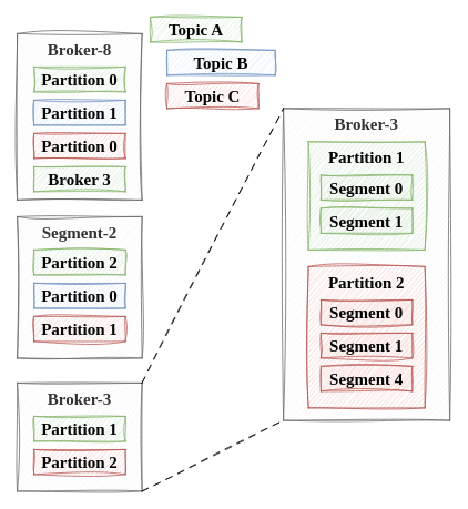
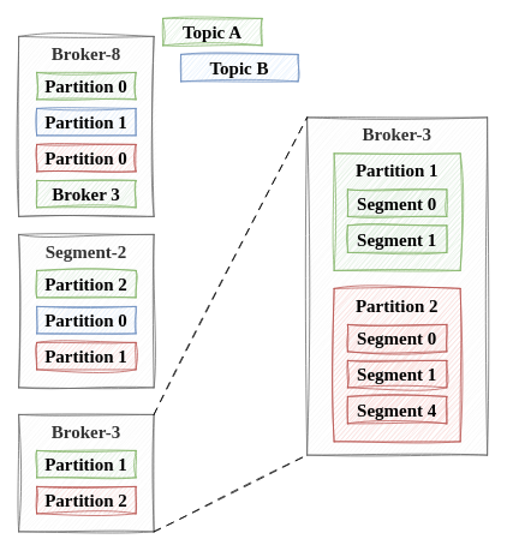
  <mxCell id="0" />
  <mxCell id="1" parent="0" />
  <mxCell id="2" value="&lt;b&gt;Broker-8&lt;/b&gt;" style="rounded=0;whiteSpace=wrap;html=1;sketch=1;hachureGap=4;jiggle=2;curveFitting=1;fontFamily=Architects Daughter;fontSource=https%3A%2F%2Ffonts.googleapis.com%2Fcss%3Ffamily%3DArchitects%2BDaughter;fontSize=20;verticalAlign=top;fillColor=#f5f5f5;fontColor=#333333;strokeColor=#666666;" parent="1" vertex="1"><mxGeometry x="20" y="40" width="150" height="200" as="geometry" /></mxCell>
  <mxCell id="3" value="&lt;b&gt;Partition 0&lt;/b&gt;" style="rounded=0;whiteSpace=wrap;html=1;sketch=1;hachureGap=4;jiggle=2;curveFitting=1;fontFamily=Architects Daughter;fontSource=https%3A%2F%2Ffonts.googleapis.com%2Fcss%3Ffamily%3DArchitects%2BDaughter;fontSize=20;fillColor=#d5e8d4;strokeColor=#82b366;" parent="1" vertex="1"><mxGeometry x="40" y="80" width="110" height="30" as="geometry" /></mxCell>
  <mxCell id="4" value="&lt;b&gt;Partition 1&lt;/b&gt;" style="rounded=0;whiteSpace=wrap;html=1;sketch=1;hachureGap=4;jiggle=2;curveFitting=1;fontFamily=Architects Daughter;fontSource=https%3A%2F%2Ffonts.googleapis.com%2Fcss%3Ffamily%3DArchitects%2BDaughter;fontSize=20;fillColor=#dae8fc;strokeColor=#6c8ebf;" parent="1" vertex="1"><mxGeometry x="40" y="120" width="110" height="30" as="geometry" /></mxCell>
  <mxCell id="5" value="&lt;b&gt;Partition 0&lt;/b&gt;" style="rounded=0;whiteSpace=wrap;html=1;sketch=1;hachureGap=4;jiggle=2;curveFitting=1;fontFamily=Architects Daughter;fontSource=https%3A%2F%2Ffonts.googleapis.com%2Fcss%3Ffamily%3DArchitects%2BDaughter;fontSize=20;fillColor=#f8cecc;strokeColor=#b85450;" parent="1" vertex="1"><mxGeometry x="40" y="160" width="110" height="30" as="geometry" /></mxCell>
  <mxCell id="6" value="&lt;span&gt;Segment-2&lt;/span&gt;" style="rounded=0;whiteSpace=wrap;html=1;sketch=1;hachureGap=4;jiggle=2;curveFitting=1;fontFamily=Architects Daughter;fontSource=https%3A%2F%2Ffonts.googleapis.com%2Fcss%3Ffamily%3DArchitects%2BDaughter;fontSize=20;verticalAlign=top;fillColor=#f5f5f5;fontColor=#333333;strokeColor=#666666;fontStyle=1" parent="1" vertex="1"><mxGeometry x="20" y="260" width="150" height="170" as="geometry" /></mxCell>
  <mxCell id="7" value="&lt;b&gt;Partition 2&lt;/b&gt;" style="rounded=0;whiteSpace=wrap;html=1;sketch=1;hachureGap=4;jiggle=2;curveFitting=1;fontFamily=Architects Daughter;fontSource=https%3A%2F%2Ffonts.googleapis.com%2Fcss%3Ffamily%3DArchitects%2BDaughter;fontSize=20;fillColor=#d5e8d4;strokeColor=#82b366;" parent="1" vertex="1"><mxGeometry x="40" y="300" width="110" height="30" as="geometry" /></mxCell>
  <mxCell id="8" value="&lt;b&gt;Partition 0&lt;/b&gt;" style="rounded=0;whiteSpace=wrap;html=1;sketch=1;hachureGap=4;jiggle=2;curveFitting=1;fontFamily=Architects Daughter;fontSource=https%3A%2F%2Ffonts.googleapis.com%2Fcss%3Ffamily%3DArchitects%2BDaughter;fontSize=20;fillColor=#dae8fc;strokeColor=#6c8ebf;" parent="1" vertex="1"><mxGeometry x="40" y="340" width="110" height="30" as="geometry" /></mxCell>
  <mxCell id="9" value="&lt;b&gt;Partition 1&lt;/b&gt;" style="rounded=0;whiteSpace=wrap;html=1;sketch=1;hachureGap=4;jiggle=2;curveFitting=1;fontFamily=Architects Daughter;fontSource=https%3A%2F%2Ffonts.googleapis.com%2Fcss%3Ffamily%3DArchitects%2BDaughter;fontSize=20;fillColor=#f8cecc;strokeColor=#b85450;" parent="1" vertex="1"><mxGeometry x="40" y="380" width="110" height="30" as="geometry" /></mxCell>
  <mxCell id="10" value="&lt;b&gt;Broker-3&lt;/b&gt;" style="rounded=0;whiteSpace=wrap;html=1;sketch=1;hachureGap=4;jiggle=2;curveFitting=1;fontFamily=Architects Daughter;fontSource=https%3A%2F%2Ffonts.googleapis.com%2Fcss%3Ffamily%3DArchitects%2BDaughter;fontSize=20;verticalAlign=top;fillColor=#f5f5f5;strokeColor=#666666;fontColor=#333333;" parent="1" vertex="1"><mxGeometry x="20" y="460" width="150" height="130" as="geometry" /></mxCell>
  <mxCell id="11" value="&lt;b&gt;Partition 1&lt;/b&gt;" style="rounded=0;whiteSpace=wrap;html=1;sketch=1;hachureGap=4;jiggle=2;curveFitting=1;fontFamily=Architects Daughter;fontSource=https%3A%2F%2Ffonts.googleapis.com%2Fcss%3Ffamily%3DArchitects%2BDaughter;fontSize=20;fillColor=#d5e8d4;strokeColor=#82b366;" parent="1" vertex="1"><mxGeometry x="40" y="500" width="110" height="30" as="geometry" /></mxCell>
  <mxCell id="12" value="&lt;b&gt;Partition 2&lt;/b&gt;" style="rounded=0;whiteSpace=wrap;html=1;sketch=1;hachureGap=4;jiggle=2;curveFitting=1;fontFamily=Architects Daughter;fontSource=https%3A%2F%2Ffonts.googleapis.com%2Fcss%3Ffamily%3DArchitects%2BDaughter;fontSize=20;fillColor=#f8cecc;strokeColor=#b85450;" parent="1" vertex="1"><mxGeometry x="40" y="540" width="110" height="30" as="geometry" /></mxCell>
  <mxCell id="13" value="&lt;b&gt;Topic A&lt;/b&gt;" style="rounded=0;whiteSpace=wrap;html=1;sketch=1;hachureGap=4;jiggle=2;curveFitting=1;fontFamily=Architects Daughter;fontSource=https%3A%2F%2Ffonts.googleapis.com%2Fcss%3Ffamily%3DArchitects%2BDaughter;fontSize=20;fillColor=#d5e8d4;strokeColor=#82b366;" parent="1" vertex="1"><mxGeometry x="180" y="20" width="110" height="30" as="geometry" /></mxCell>
  <mxCell id="14" value="&lt;b&gt;Topic B&lt;/b&gt;" style="rounded=0;whiteSpace=wrap;html=1;sketch=1;hachureGap=4;jiggle=2;curveFitting=1;fontFamily=Architects Daughter;fontSource=https%3A%2F%2Ffonts.googleapis.com%2Fcss%3Ffamily%3DArchitects%2BDaughter;fontSize=20;fillColor=#dae8fc;strokeColor=#6c8ebf;" parent="1" vertex="1"><mxGeometry x="200" y="60" width="130" height="30" as="geometry" /></mxCell>
- <mxCell id="15" value="&lt;b&gt;Topic C&lt;/b&gt;" style="rounded=0;whiteSpace=wrap;html=1;sketch=1;hachureGap=4;jiggle=2;curveFitting=1;fontFamily=Architects Daughter;fontSource=https%3A%2F%2Ffonts.googleapis.com%2Fcss%3Ffamily%3DArchitects%2BDaughter;fontSize=20;fillColor=#f8cecc;strokeColor=#b85450;" parent="1" vertex="1"><mxGeometry x="200" y="100" width="110" height="30" as="geometry" /></mxCell>
  <mxCell id="16" value="&lt;b&gt;Broker-3&lt;/b&gt;" style="rounded=0;whiteSpace=wrap;html=1;sketch=1;hachureGap=4;jiggle=2;curveFitting=1;fontFamily=Architects Daughter;fontSource=https%3A%2F%2Ffonts.googleapis.com%2Fcss%3Ffamily%3DArchitects%2BDaughter;fontSize=20;verticalAlign=top;fillColor=#f5f5f5;fontColor=#333333;strokeColor=#666666;" parent="1" vertex="1"><mxGeometry x="340" y="130" width="200" height="375" as="geometry" /></mxCell>
  <mxCell id="17" value="&lt;b&gt;Partition 1&lt;/b&gt;" style="rounded=0;whiteSpace=wrap;html=1;sketch=1;hachureGap=4;jiggle=2;curveFitting=1;fontFamily=Architects Daughter;fontSource=https%3A%2F%2Ffonts.googleapis.com%2Fcss%3Ffamily%3DArchitects%2BDaughter;fontSize=20;fillColor=#d5e8d4;strokeColor=#82b366;verticalAlign=top;" parent="1" vertex="1"><mxGeometry x="370" y="170" width="140" height="130" as="geometry" /></mxCell>
  <mxCell id="18" value="&lt;b&gt;Partition 2&lt;/b&gt;" style="rounded=0;whiteSpace=wrap;html=1;sketch=1;hachureGap=4;jiggle=2;curveFitting=1;fontFamily=Architects Daughter;fontSource=https%3A%2F%2Ffonts.googleapis.com%2Fcss%3Ffamily%3DArchitects%2BDaughter;fontSize=20;fillColor=#f8cecc;strokeColor=#b85450;verticalAlign=top;horizontal=1;" parent="1" vertex="1"><mxGeometry x="370" y="320" width="140" height="170" as="geometry" /></mxCell>
  <mxCell id="19" value="Segment 0" style="rounded=0;whiteSpace=wrap;html=1;sketch=1;hachureGap=4;jiggle=2;curveFitting=1;fontFamily=Architects Daughter;fontSource=https%3A%2F%2Ffonts.googleapis.com%2Fcss%3Ffamily%3DArchitects%2BDaughter;fontSize=20;fontStyle=1;fillColor=#d5e8d4;strokeColor=#82b366;" parent="1" vertex="1"><mxGeometry x="385" y="210" width="110" height="30" as="geometry" /></mxCell>
  <mxCell id="20" value="Segment 1" style="rounded=0;whiteSpace=wrap;html=1;sketch=1;hachureGap=4;jiggle=2;curveFitting=1;fontFamily=Architects Daughter;fontSource=https%3A%2F%2Ffonts.googleapis.com%2Fcss%3Ffamily%3DArchitects%2BDaughter;fontSize=20;fontStyle=1;fillColor=#d5e8d4;strokeColor=#82b366;" parent="1" vertex="1"><mxGeometry x="385" y="250" width="110" height="30" as="geometry" /></mxCell>
  <mxCell id="21" value="Segment 0" style="rounded=0;whiteSpace=wrap;html=1;sketch=1;hachureGap=4;jiggle=2;curveFitting=1;fontFamily=Architects Daughter;fontSource=https%3A%2F%2Ffonts.googleapis.com%2Fcss%3Ffamily%3DArchitects%2BDaughter;fontSize=20;fontStyle=1;fillColor=#f8cecc;strokeColor=#b85450;" parent="1" vertex="1"><mxGeometry x="385" y="360" width="110" height="30" as="geometry" /></mxCell>
  <mxCell id="22" value="Segment 1" style="rounded=0;whiteSpace=wrap;html=1;sketch=1;hachureGap=4;jiggle=2;curveFitting=1;fontFamily=Architects Daughter;fontSource=https%3A%2F%2Ffonts.googleapis.com%2Fcss%3Ffamily%3DArchitects%2BDaughter;fontSize=20;fontStyle=1;fillColor=#f8cecc;strokeColor=#b85450;" parent="1" vertex="1"><mxGeometry x="385" y="400" width="110" height="30" as="geometry" /></mxCell>
  <mxCell id="23" value="Segment 4" style="rounded=0;whiteSpace=wrap;html=1;sketch=1;hachureGap=4;jiggle=2;curveFitting=1;fontFamily=Architects Daughter;fontSource=https%3A%2F%2Ffonts.googleapis.com%2Fcss%3Ffamily%3DArchitects%2BDaughter;fontSize=20;fontStyle=1;fillColor=#f8cecc;strokeColor=#b85450;" parent="1" vertex="1"><mxGeometry x="385" y="440" width="110" height="30" as="geometry" /></mxCell>
  <mxCell id="24" value="" style="endArrow=none;html=1;rounded=0;sketch=1;hachureGap=4;jiggle=2;curveFitting=1;fontFamily=Architects Daughter;fontSource=https%3A%2F%2Ffonts.googleapis.com%2Fcss%3Ffamily%3DArchitects%2BDaughter;fontSize=16;exitX=1;exitY=0;exitDx=0;exitDy=0;entryX=0;entryY=0;entryDx=0;entryDy=0;dashed=1;dashPattern=8 8;" parent="1" source="10" target="16" edge="1"><mxGeometry width="50" height="50" relative="1" as="geometry"><mxPoint x="250" y="610" as="sourcePoint" /><mxPoint x="300" y="560" as="targetPoint" /></mxGeometry></mxCell>
  <mxCell id="25" value="" style="endArrow=none;html=1;rounded=0;sketch=1;hachureGap=4;jiggle=2;curveFitting=1;fontFamily=Architects Daughter;fontSource=https%3A%2F%2Ffonts.googleapis.com%2Fcss%3Ffamily%3DArchitects%2BDaughter;fontSize=16;exitX=1;exitY=1;exitDx=0;exitDy=0;entryX=0;entryY=1;entryDx=0;entryDy=0;dashed=1;dashPattern=8 8;" parent="1" source="10" target="16" edge="1"><mxGeometry width="50" height="50" relative="1" as="geometry"><mxPoint x="180" y="470" as="sourcePoint" /><mxPoint x="450" y="380" as="targetPoint" /></mxGeometry></mxCell>
  <mxCell id="26" value="&lt;b&gt;Broker 3&lt;/b&gt;" style="rounded=0;whiteSpace=wrap;html=1;sketch=1;hachureGap=4;jiggle=2;curveFitting=1;fontFamily=Architects Daughter;fontSource=https%3A%2F%2Ffonts.googleapis.com%2Fcss%3Ffamily%3DArchitects%2BDaughter;fontSize=20;fillColor=#d5e8d4;strokeColor=#82b366;" vertex="1" parent="1"><mxGeometry x="40" y="200" width="110" height="30" as="geometry" /></mxCell>
